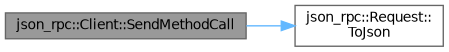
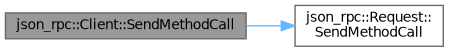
  digraph {
    rankdir=LR
    node [fontname=Helvetica fontsize=10 shape=box style=filled]
    n1 [color=gray40 fillcolor=grey60 fontcolor=black height=0.2 label="json_rpc::Client::SendMethodCall" width=0.4]
-   n2 [color=grey40 fillcolor=white height=0.2 label="json_rpc::Request::\lToJson" width=0.4]
+   n2 [color=grey40 fillcolor=white height=0.2 label="json_rpc::Request::\lSendMethodCall" width=0.4]
    n1 -> n2 [color=steelblue1 fontname=Helvetica fontsize=10 labelfontname=Helvetica labelfontsize=10 style=solid]
  }
